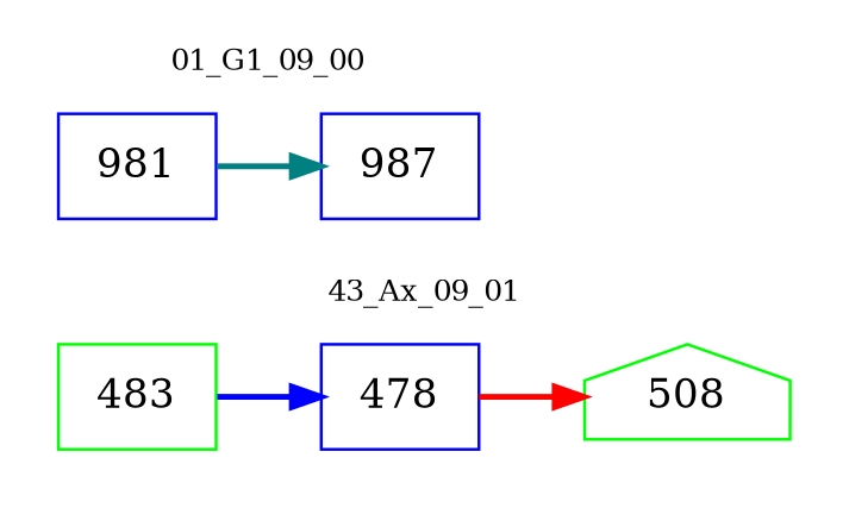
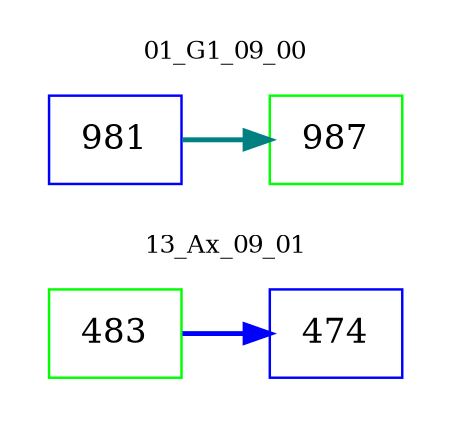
  digraph {
    rankdir=LR
    node [color=blue shape=box]
    edge [style=bold]
    n1 [color=green label=483]
-   n2 [label=478]
-   n3 [color=green label=508 shape=house]
+   n2 [label=474]
    n4 [label=981]
-   n5 [label=987]
+   n5 [color=green label=987]
    subgraph cluster_1 {
      color=white
      fontsize=10
-     label="43_Ax_09_01"
+     label="13_Ax_09_01"
      n1
      n2
-     n3
    }
    subgraph cluster_2 {
      color=white
      fontsize=10
      label="01_G1_09_00"
      n4
      n5
    }
    n1 -> n2 [color=blue]
-   n2 -> n3 [color=red]
    n4 -> n5 [color=teal]
  }
